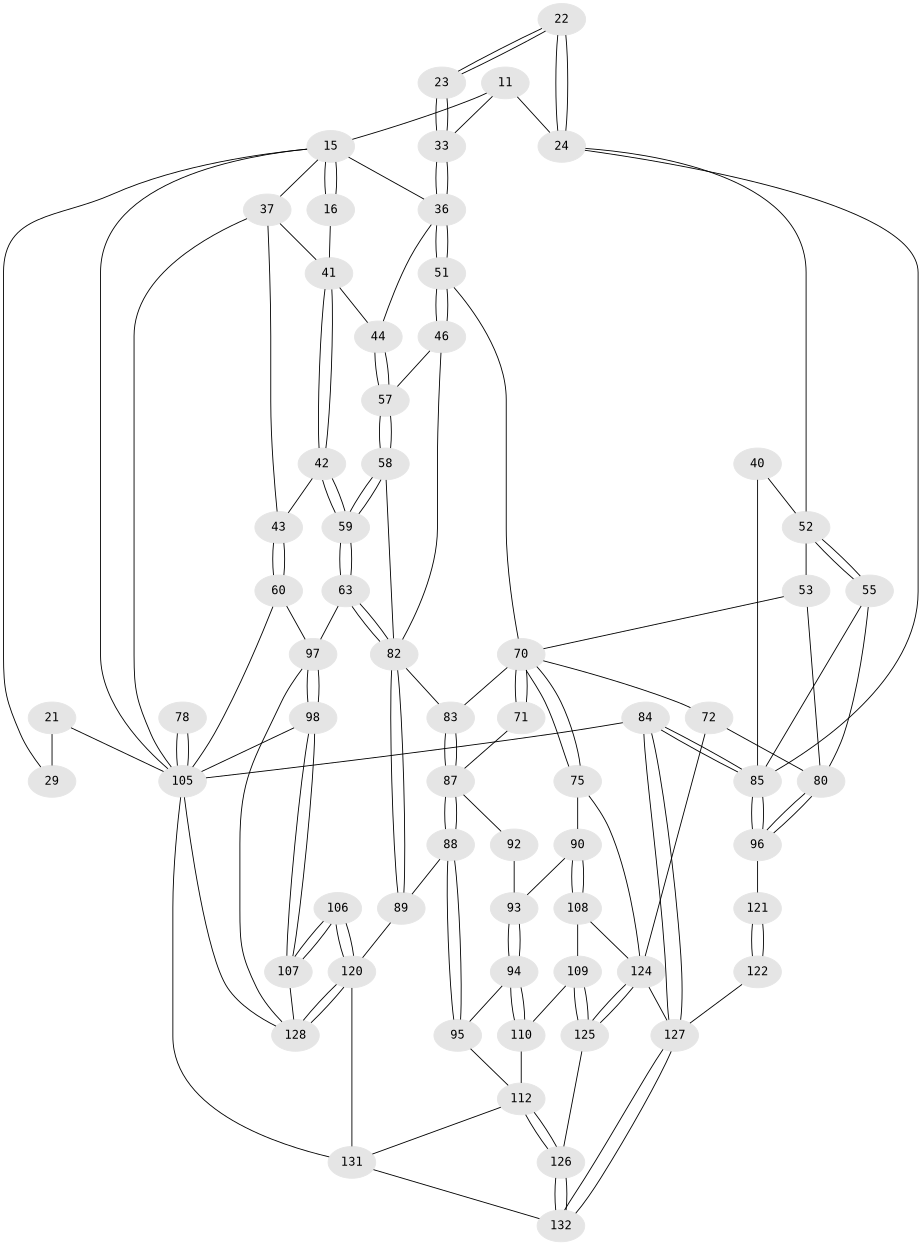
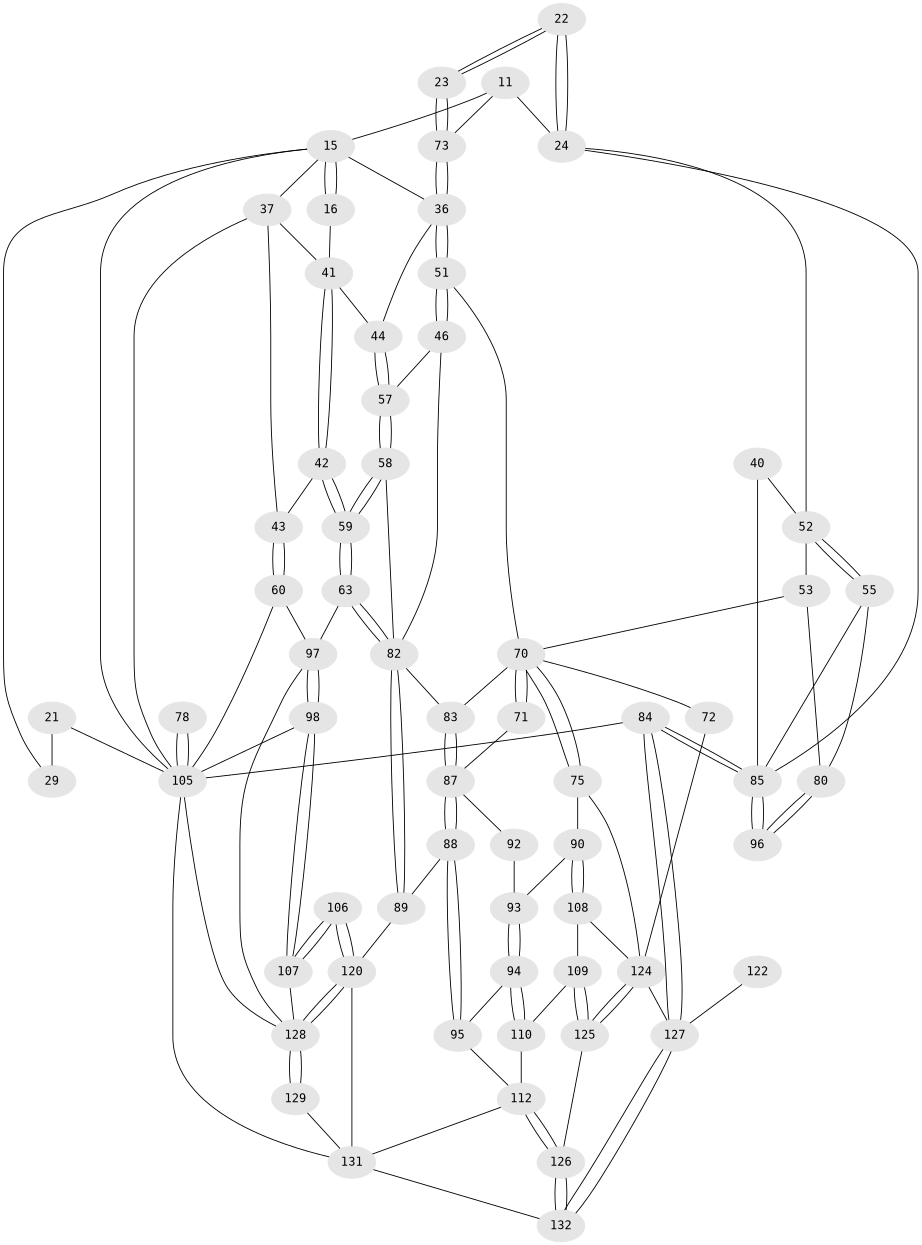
  graph {
    fontname="DejaVu Sans Mono"
    node [color=gray90 fontname="DejaVu Sans Mono" style=filled]
    edge [fontname="DejaVu Sans Mono"]
    11 [super="+7"]
    15 [super="+6+5+12"]
    24 [super="+9+10"]
-   33 [super="+18+17"]
+   33 [super="+18+17" label=73]
    16
    29 [super="+13"]
    36 [super="+34+19"]
    105 [super="+99+61+79"]
    37 [super="+32"]
    52 [super="+46+27"]
    85 [super="+54+39+28"]
    41 [super="+31+30"]
    44 [super="+35"]
    51
    128 [super="+118+119"]
    131 [super="+113+130"]
    42
    21 [super="+14"]
    22
    23
    53 [super="+47"]
    55
    96
    43
    57
    n26 [label=46]
    70 [super="+49+48+67"]
    60
    40 [super="+26"]
    59
    63
    97 [super="+64"]
    58
    82 [super="+81+77"]
    71
    72 [super="+66"]
    75
    83 [super="+68"]
    80 [super="+76+65"]
    89
    98
    87 [super="+86"]
    124 [super="+116+115+74+73"]
    90
    88
    92
    127 [super="+123"]
    125
    93 [super="+91"]
    108
    78
-   121 [super="+103+102"]
    120 [super="+114+101"]
    84 [super="+2"]
    132
    95
    112 [super="+111"]
    94
    109
    110
    126
    122
    107
+   129
    106
    11 -- 15
    11 -- 24
    11 -- 33
    15 -- 16 [weight=2]
    15 -- 16
    15 -- 29
    15 -- 36
    15 -- 105
    15 -- 37
    24 -- 52
    24 -- 85
    33 -- 36 [weight=2]
    33 -- 36
    16 -- 41
    36 -- 44
    36 -- 51
    36 -- 51
    105 -- 128
    105 -- 131
    37 -- 105
    37 -- 41
    37 -- 43
    52 -- 53 [weight=2]
    52 -- 55
    52 -- 55
    85 -- 96
    85 -- 96
    41 -- 44 [weight=2]
    41 -- 42
    41 -- 42
    44 -- 57
    44 -- 57
    51 -- n26
    51 -- n26
    51 -- 70
+   128 -- 129 [weight=2]
+   128 -- 129
    131 -- 132
    42 -- 43
    42 -- 59
    42 -- 59
    21 -- 29 [weight=2]
    21 -- 105 [weight=2]
    22 -- 24 [weight=2]
    22 -- 24
    22 -- 23
    22 -- 23
    23 -- 33 [weight=2]
    23 -- 33
    53 -- 70
    53 -- 80
    55 -- 85
    55 -- 80
-   96 -- 121
    43 -- 60
    43 -- 60
    57 -- 58
    57 -- 58
    n26 -- 57
    n26 -- 82
    70 -- 71 [weight=2]
    70 -- 71
    70 -- 72
    70 -- 75
    70 -- 75
    70 -- 83
    60 -- 105
    60 -- 97
    40 -- 52 [weight=2]
    40 -- 85 [weight=2]
    59 -- 63
    59 -- 63
    63 -- 97
    63 -- 82
    63 -- 82
    97 -- 128
    97 -- 98
    97 -- 98
    58 -- 59
    58 -- 59
    58 -- 82
    82 -- 83 [weight=2]
    82 -- 89
    82 -- 89
    71 -- 87
-   72 -- 80 [weight=2]
    72 -- 124
    75 -- 124
    75 -- 90
    83 -- 87
    83 -- 87
    80 -- 96
    80 -- 96
    89 -- 120
    98 -- 105
    98 -- 107
    98 -- 107
    87 -- 88
    87 -- 88
    87 -- 92
    124 -- 127
    124 -- 125
    124 -- 125
    90 -- 93
    90 -- 108
    90 -- 108
    88 -- 89
    88 -- 95
    88 -- 95
    92 -- 93 [weight=2]
    127 -- 132
    127 -- 132
    125 -- 126
    93 -- 94
    93 -- 94
    108 -- 124
    108 -- 109
    78 -- 105 [weight=3]
    78 -- 105
-   121 -- 122 [weight=2]
-   121 -- 122
    120 -- 128
    120 -- 128
    120 -- 131
    84 -- 105 [weight=2]
    84 -- 85 [weight=3]
    84 -- 85
    84 -- 127
    84 -- 127
    95 -- 112
    112 -- 131
    112 -- 126
    112 -- 126
    94 -- 95
    94 -- 110
    94 -- 110
    109 -- 125
    109 -- 125
    109 -- 110
    110 -- 112
    126 -- 132
    126 -- 132
    122 -- 127
    107 -- 128
+   129 -- 131
    106 -- 120 [weight=2]
    106 -- 120
    106 -- 107
    106 -- 107
  }
